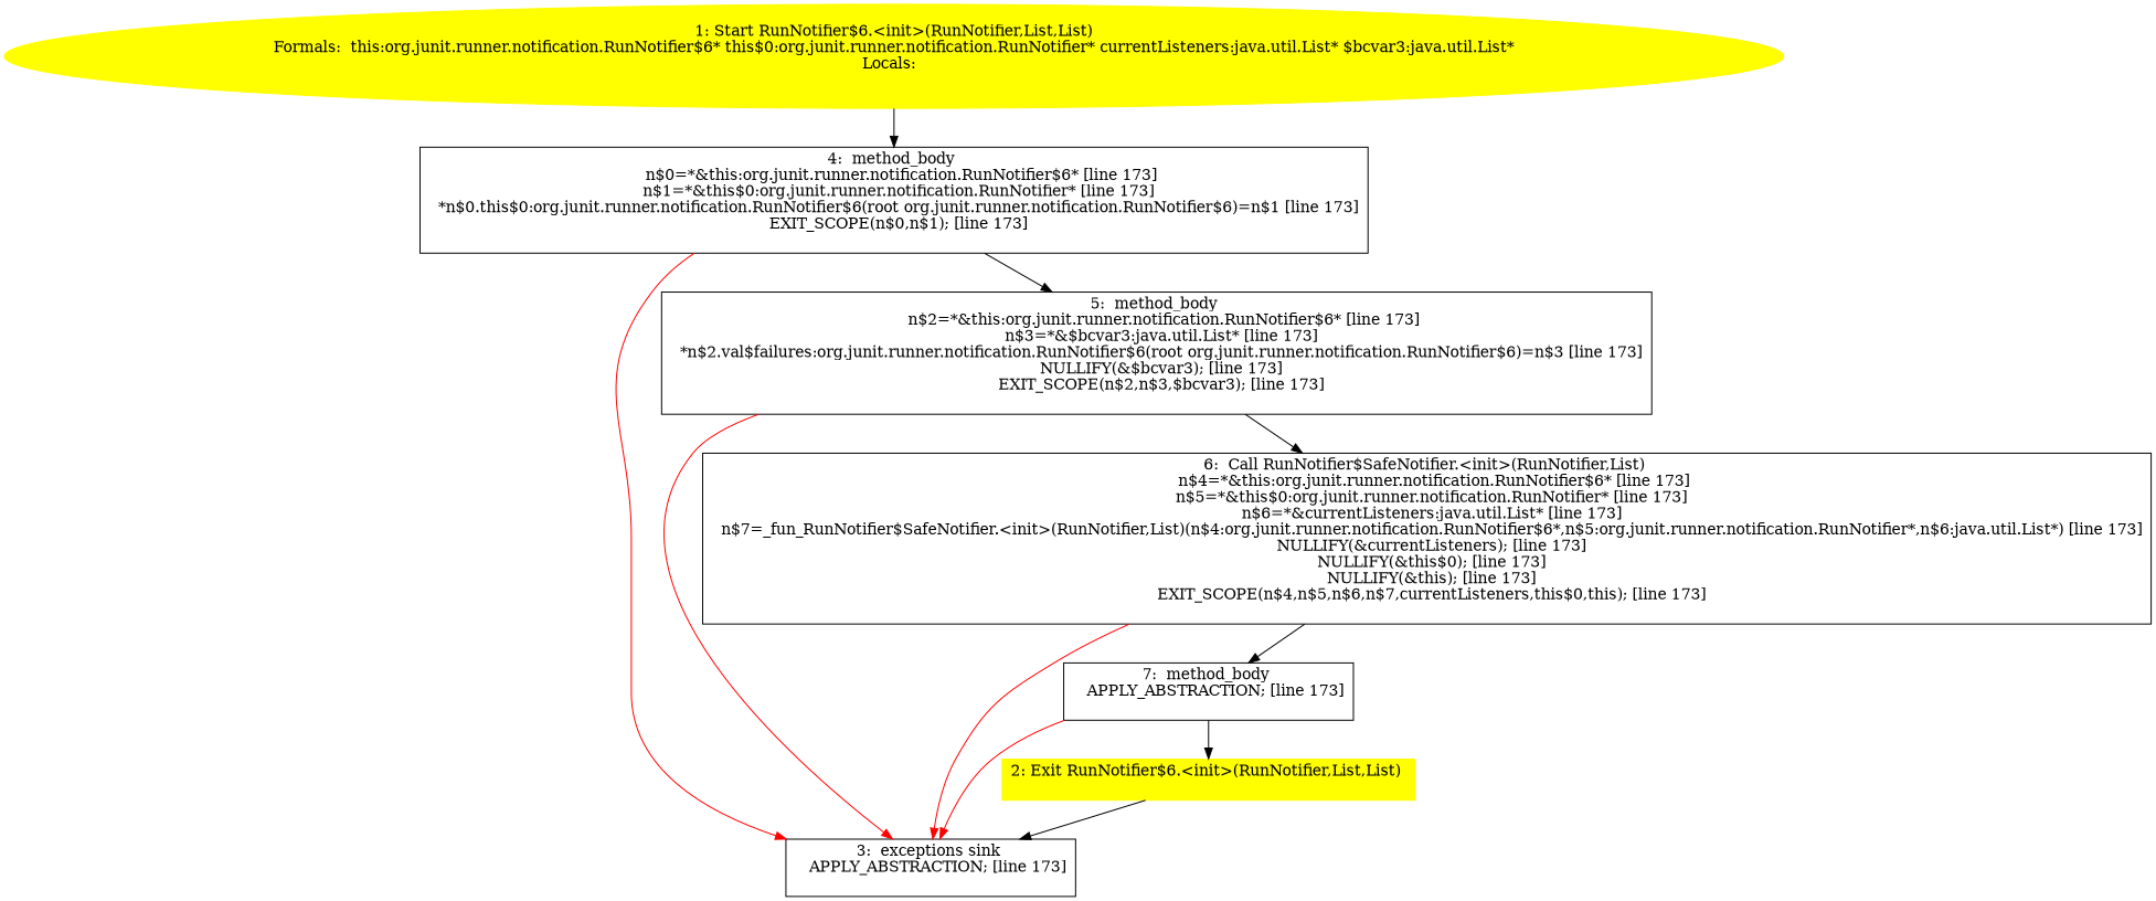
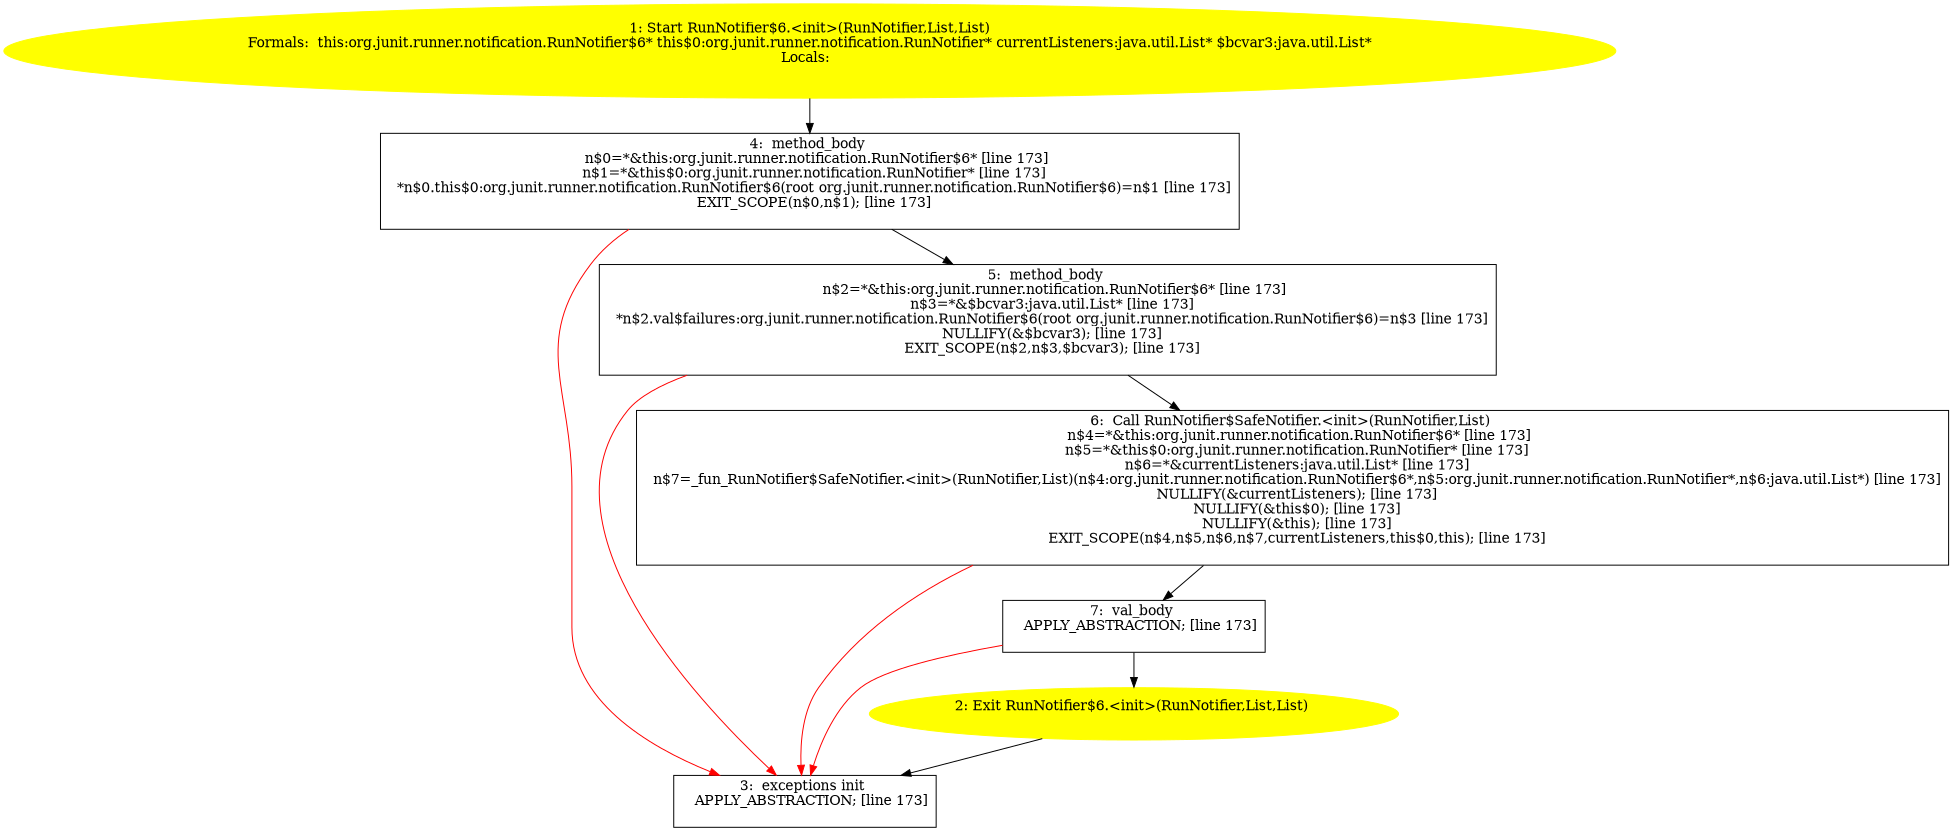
  digraph {
    node [shape=box]
    n1 [color=yellow label="1: Start RunNotifier$6.<init>(RunNotifier,List,List)\nFormals:  this:org.junit.runner.notification.RunNotifier$6* this$0:org.junit.runner.notification.RunNotifier* currentListeners:java.util.List* $bcvar3:java.util.List*\nLocals:  \n  " style=filled shape=""]
    n2 [label="4:  method_body \n   n$0=*&this:org.junit.runner.notification.RunNotifier$6* [line 173]\n  n$1=*&this$0:org.junit.runner.notification.RunNotifier* [line 173]\n  *n$0.this$0:org.junit.runner.notification.RunNotifier$6(root org.junit.runner.notification.RunNotifier$6)=n$1 [line 173]\n  EXIT_SCOPE(n$0,n$1); [line 173]\n "]
-   n3 [label="3:  exceptions sink \n   APPLY_ABSTRACTION; [line 173]\n "]
+   n3 [label="3:  exceptions init \n   APPLY_ABSTRACTION; [line 173]\n "]
    n4 [label="5:  method_body \n   n$2=*&this:org.junit.runner.notification.RunNotifier$6* [line 173]\n  n$3=*&$bcvar3:java.util.List* [line 173]\n  *n$2.val$failures:org.junit.runner.notification.RunNotifier$6(root org.junit.runner.notification.RunNotifier$6)=n$3 [line 173]\n  NULLIFY(&$bcvar3); [line 173]\n  EXIT_SCOPE(n$2,n$3,$bcvar3); [line 173]\n "]
    n5 [label="6:  Call RunNotifier$SafeNotifier.<init>(RunNotifier,List) \n   n$4=*&this:org.junit.runner.notification.RunNotifier$6* [line 173]\n  n$5=*&this$0:org.junit.runner.notification.RunNotifier* [line 173]\n  n$6=*&currentListeners:java.util.List* [line 173]\n  n$7=_fun_RunNotifier$SafeNotifier.<init>(RunNotifier,List)(n$4:org.junit.runner.notification.RunNotifier$6*,n$5:org.junit.runner.notification.RunNotifier*,n$6:java.util.List*) [line 173]\n  NULLIFY(&currentListeners); [line 173]\n  NULLIFY(&this$0); [line 173]\n  NULLIFY(&this); [line 173]\n  EXIT_SCOPE(n$4,n$5,n$6,n$7,currentListeners,this$0,this); [line 173]\n "]
-   n6 [color=yellow label="2: Exit RunNotifier$6.<init>(RunNotifier,List,List) \n  " style=filled]
-   n7 [label="7:  method_body \n   APPLY_ABSTRACTION; [line 173]\n "]
+   n6 [color=yellow label="2: Exit RunNotifier$6.<init>(RunNotifier,List,List) \n  " style=filled shape=""]
+   n7 [label="7:  val_body \n   APPLY_ABSTRACTION; [line 173]\n "]
    n1 -> n2
    n2 -> n3 [color=red]
    n2 -> n4
    n4 -> n3 [color=red]
    n4 -> n5
    n5 -> n3 [color=red]
    n5 -> n7
    n6 -> n3
    n7 -> n3 [color=red]
    n7 -> n6
  }
